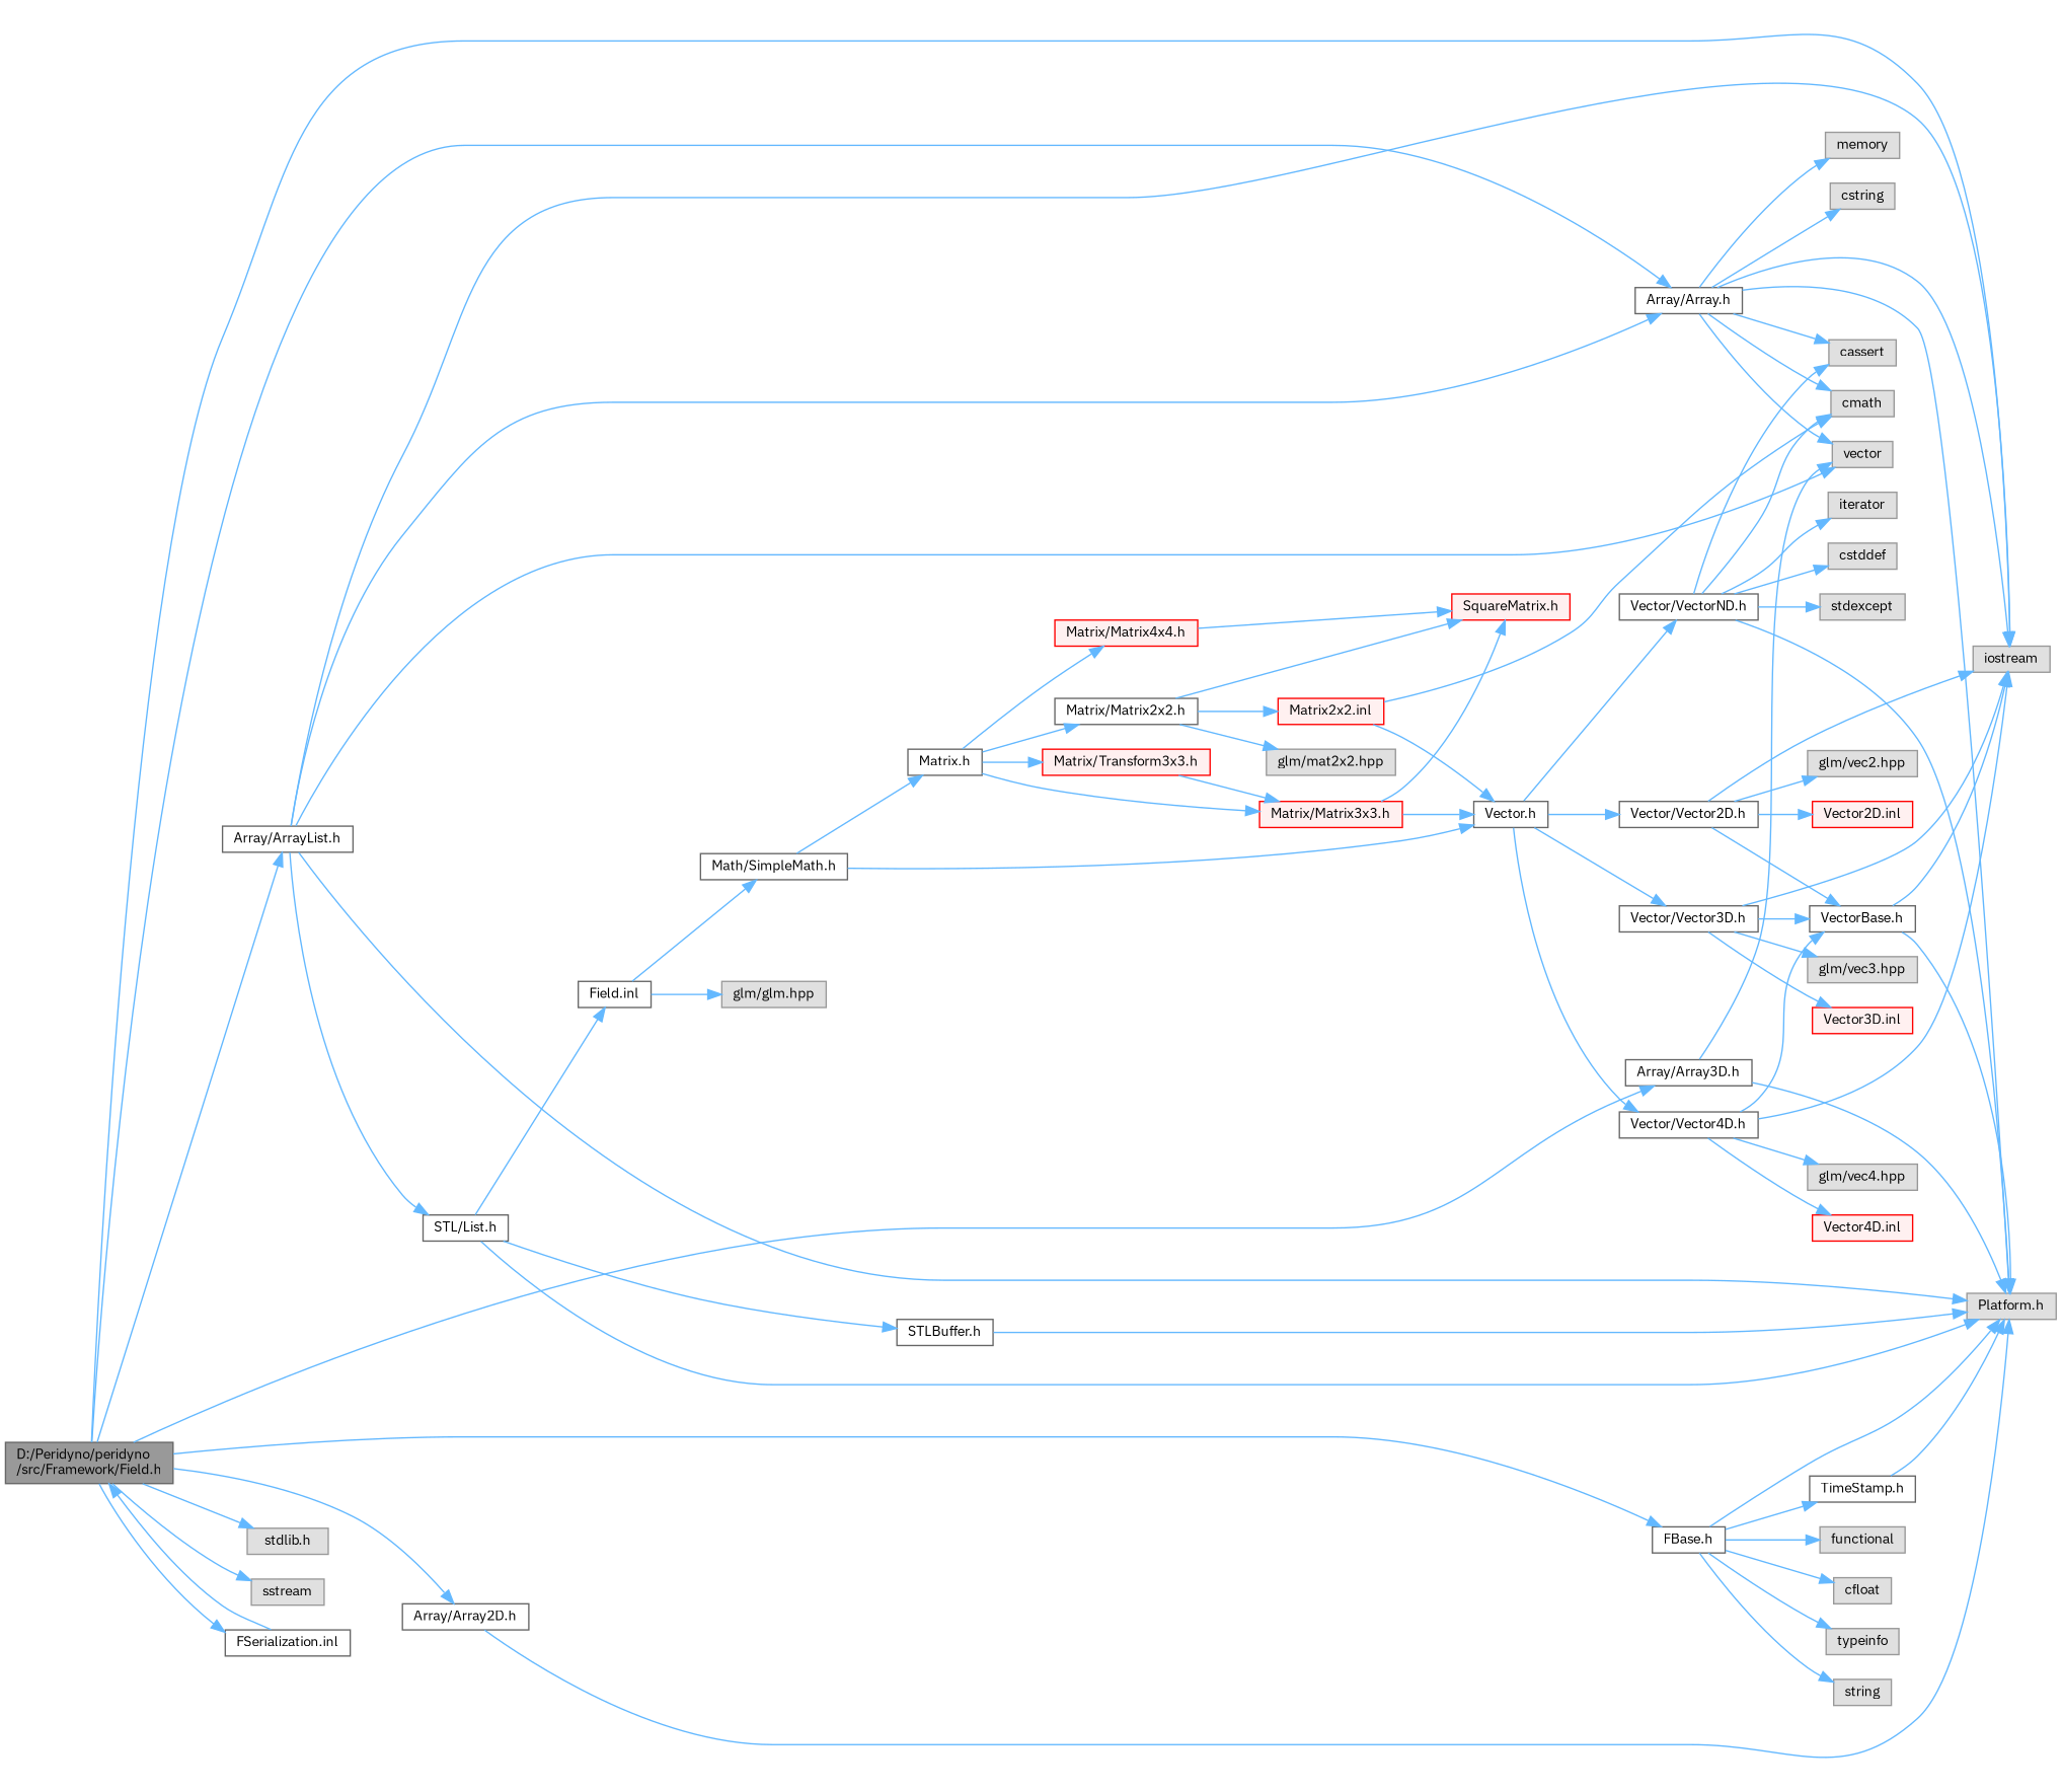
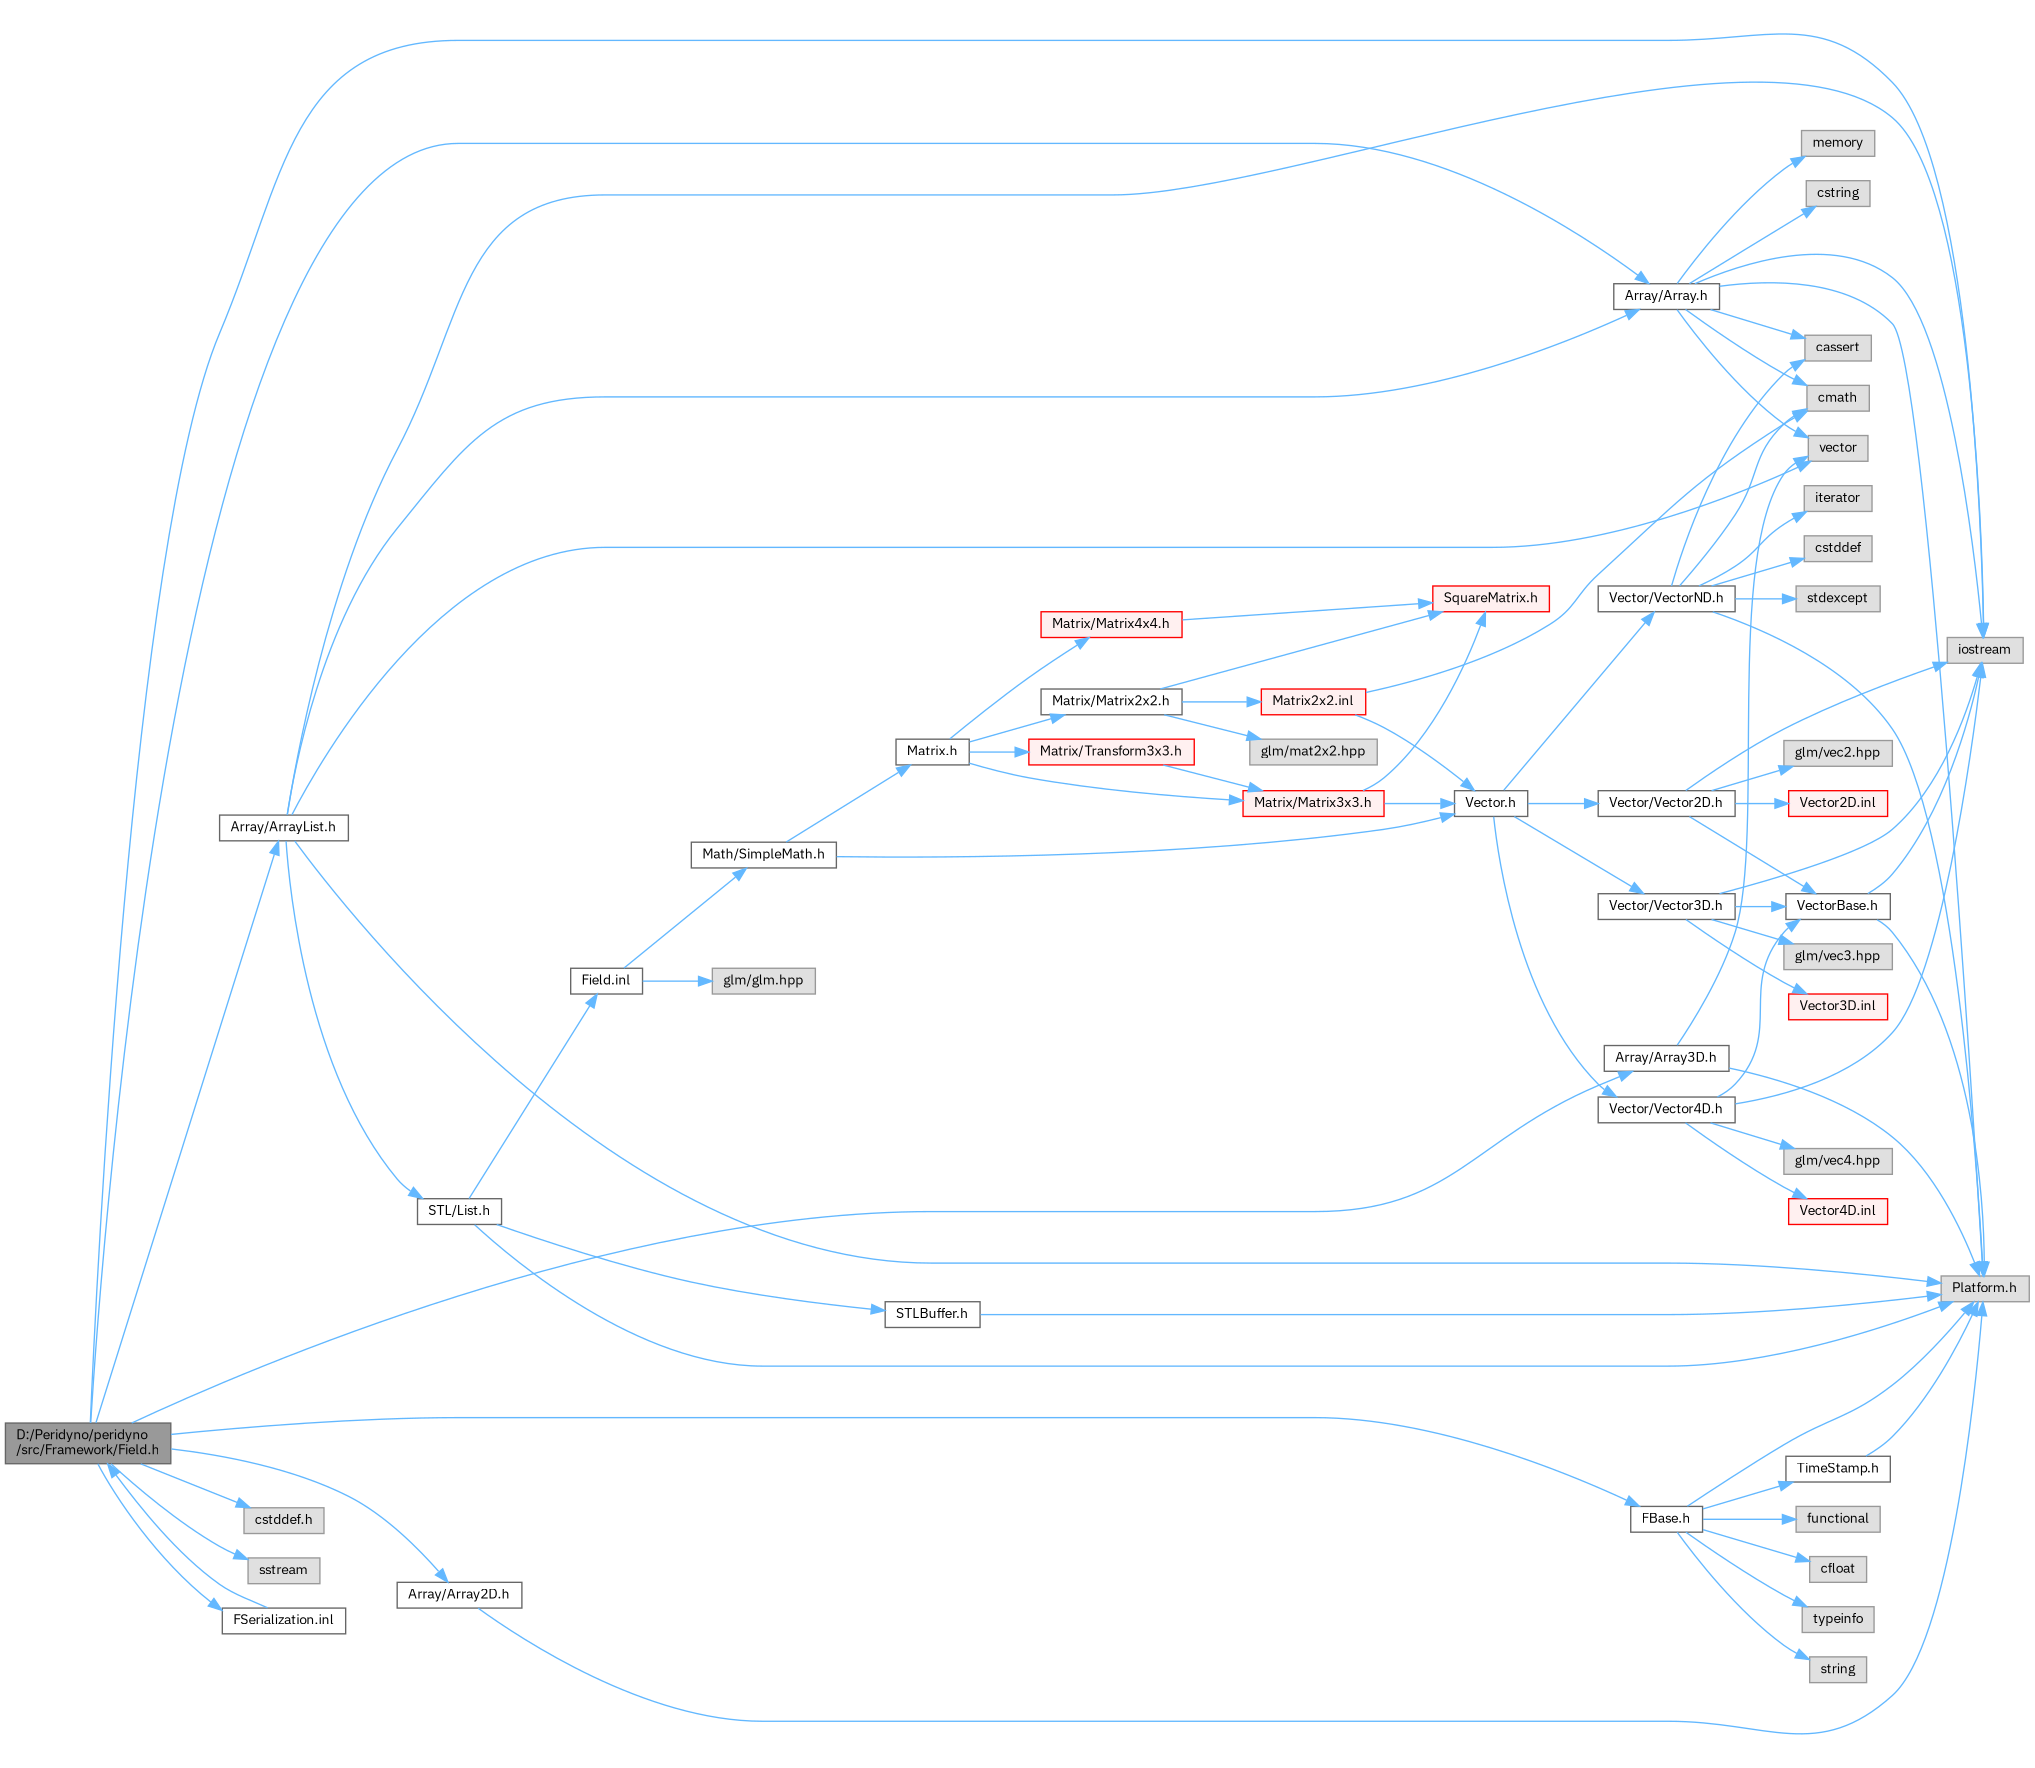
  digraph {
    fontname="IBM Plex Sans"
    rankdir=LR
    node [color=grey60 fillcolor="#E0E0E0" fontname="IBM Plex Sans" fontsize=10 shape=box style=filled]
    edge [color=steelblue1 fontname="IBM Plex Sans" fontsize=10 labelfontname=Helvetica labelfontsize=10 style=solid]
    n1 [color=gray40 fillcolor=grey60 fontcolor=black height=0.2 label="D:/Peridyno/peridyno\l/src/Framework/Field.h" width=0.4]
    n2 [height=0.2 label=iostream width=0.4]
-   n3 [height=0.2 label="stdlib.h" width=0.4]
+   n3 [height=0.2 label="cstddef.h" width=0.4]
    n4 [height=0.2 label=sstream width=0.4]
    n5 [color=grey40 fillcolor=white height=0.2 label="FBase.h" width=0.4]
    n6 [color=grey40 fillcolor=white height=0.2 label="Array/Array.h" width=0.4]
    n7 [color=grey40 fillcolor=white height=0.2 label="Array/Array2D.h" width=0.4]
    n8 [color=grey40 fillcolor=white height=0.2 label="Array/Array3D.h" width=0.4]
    n9 [color=grey40 fillcolor=white height=0.2 label="Array/ArrayList.h" width=0.4]
    n10 [color=grey40 fillcolor=white height=0.2 label="FSerialization.inl" width=0.4]
    n11 [height=0.2 label="Platform.h" width=0.4]
    n12 [color=grey40 fillcolor=white height=0.2 label="TimeStamp.h" width=0.4]
    n13 [height=0.2 label=typeinfo width=0.4]
    n14 [height=0.2 label=string width=0.4]
    n15 [height=0.2 label=functional width=0.4]
    n16 [height=0.2 label=cfloat width=0.4]
    n17 [height=0.2 label=cassert width=0.4]
    n18 [height=0.2 label=vector width=0.4]
    n19 [height=0.2 label=cstring width=0.4]
    n20 [height=0.2 label=memory width=0.4]
    n21 [height=0.2 label=cmath width=0.4]
    n22 [color=grey40 fillcolor=white height=0.2 label="STL/List.h" width=0.4]
    n23 [color=grey40 fillcolor=white height=0.2 label="STLBuffer.h" width=0.4]
    n24 [color=grey40 fillcolor=white height=0.2 label="Field.inl" width=0.4]
    n25 [color=grey40 fillcolor=white height=0.2 label="Math/SimpleMath.h" width=0.4]
    n26 [height=0.2 label="glm/glm.hpp" width=0.4]
    n27 [color=grey40 fillcolor=white height=0.2 label="Vector.h" width=0.4]
    n28 [color=grey40 fillcolor=white height=0.2 label="Matrix.h" width=0.4]
    n29 [color=grey40 fillcolor=white height=0.2 label="Vector/Vector2D.h" width=0.4]
    n30 [color=grey40 fillcolor=white height=0.2 label="Vector/Vector3D.h" width=0.4]
    n31 [color=grey40 fillcolor=white height=0.2 label="Vector/Vector4D.h" width=0.4]
    n32 [color=grey40 fillcolor=white height=0.2 label="Vector/VectorND.h" width=0.4]
    n33 [color=grey40 fillcolor=white height=0.2 label="Matrix/Matrix2x2.h" width=0.4]
    n34 [color=red fillcolor="#FFF0F0" height=0.2 label="Matrix/Matrix3x3.h" width=0.4]
    n35 [color=red fillcolor="#FFF0F0" height=0.2 label="Matrix/Matrix4x4.h" width=0.4]
    n36 [color=red fillcolor="#FFF0F0" height=0.2 label="Matrix/Transform3x3.h" width=0.4]
    n37 [height=0.2 label="glm/vec2.hpp" width=0.4]
    n38 [color=grey40 fillcolor=white height=0.2 label="VectorBase.h" width=0.4]
    n39 [color=red fillcolor="#FFF0F0" height=0.2 label="Vector2D.inl" width=0.4]
    n40 [height=0.2 label="glm/vec3.hpp" width=0.4]
    n41 [color=red fillcolor="#FFF0F0" height=0.2 label="Vector3D.inl" width=0.4]
    n42 [height=0.2 label="glm/vec4.hpp" width=0.4]
    n43 [color=red fillcolor="#FFF0F0" height=0.2 label="Vector4D.inl" width=0.4]
    n44 [height=0.2 label=cstddef width=0.4]
    n45 [height=0.2 label=stdexcept width=0.4]
    n46 [height=0.2 label=iterator width=0.4]
    n47 [height=0.2 label="glm/mat2x2.hpp" width=0.4]
    n48 [color=red fillcolor="#FFF0F0" height=0.2 label="SquareMatrix.h" width=0.4]
    n49 [color=red fillcolor="#FFF0F0" height=0.2 label="Matrix2x2.inl" width=0.4]
    n1 -> n2
    n1 -> n3
    n1 -> n4
    n1 -> n5
    n1 -> n6
    n1 -> n7
    n1 -> n8
    n1 -> n9
    n1 -> n10
    n5 -> n11
    n5 -> n12
    n5 -> n13
    n5 -> n14
    n5 -> n15
    n5 -> n16
    n6 -> n2
    n6 -> n11
    n6 -> n17
    n6 -> n18
    n6 -> n19
    n6 -> n20
    n6 -> n21
    n7 -> n11
    n8 -> n11
    n8 -> n18
    n9 -> n2
    n9 -> n6
    n9 -> n11
    n9 -> n18
    n9 -> n22
    n10 -> n1
    n12 -> n11
    n22 -> n11
    n22 -> n23
    n22 -> n24
    n23 -> n11
    n24 -> n25
    n24 -> n26
    n25 -> n27
    n25 -> n28
    n27 -> n29
    n27 -> n30
    n27 -> n31
    n27 -> n32
    n28 -> n33
    n28 -> n34
    n28 -> n35
    n28 -> n36
    n29 -> n2
    n29 -> n37
    n29 -> n38
    n29 -> n39
    n30 -> n2
    n30 -> n38
    n30 -> n40
    n30 -> n41
    n31 -> n2
    n31 -> n38
    n31 -> n42
    n31 -> n43
    n32 -> n11
    n32 -> n17
    n32 -> n21
    n32 -> n44
    n32 -> n45
    n32 -> n46
    n33 -> n47
    n33 -> n48
    n33 -> n49
    n34 -> n27
    n34 -> n48
    n35 -> n48
    n36 -> n34
    n38 -> n2
    n38 -> n11
    n49 -> n21
    n49 -> n27
  }
